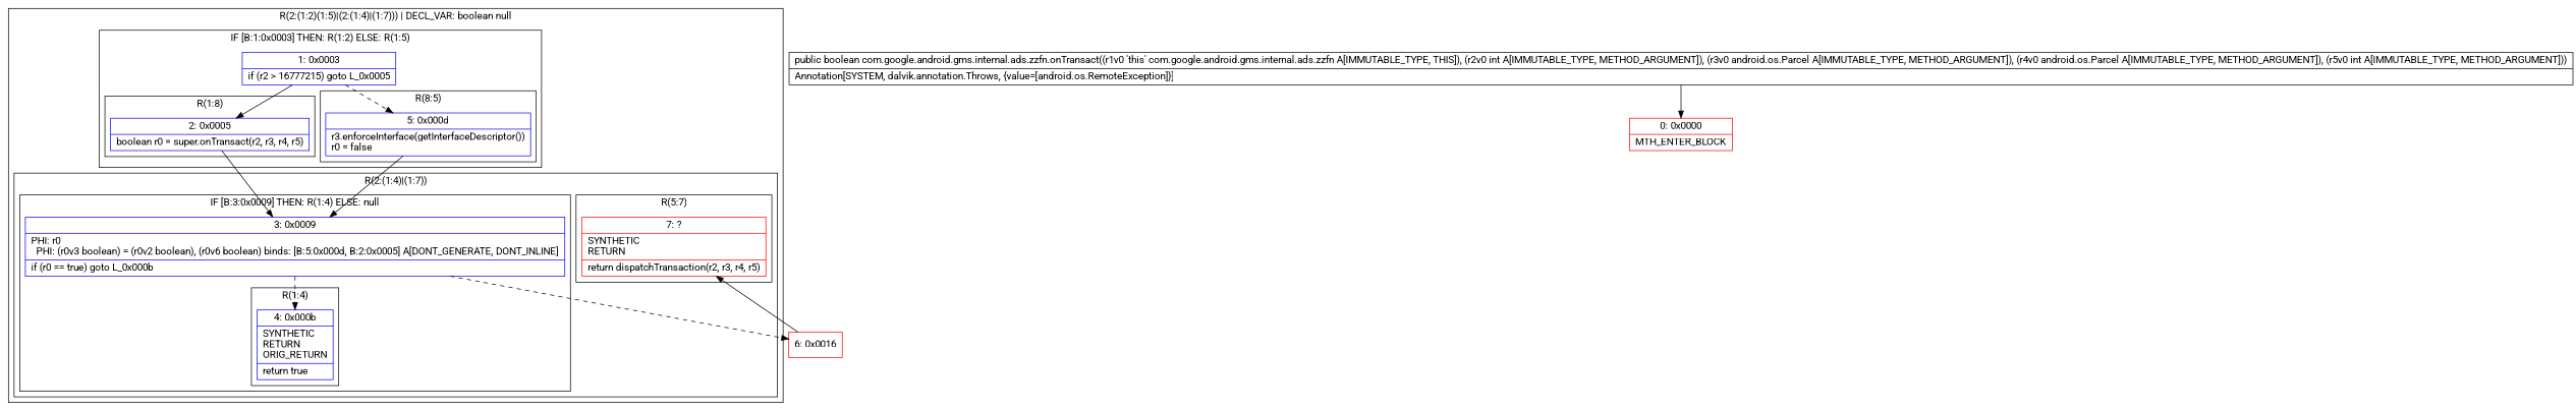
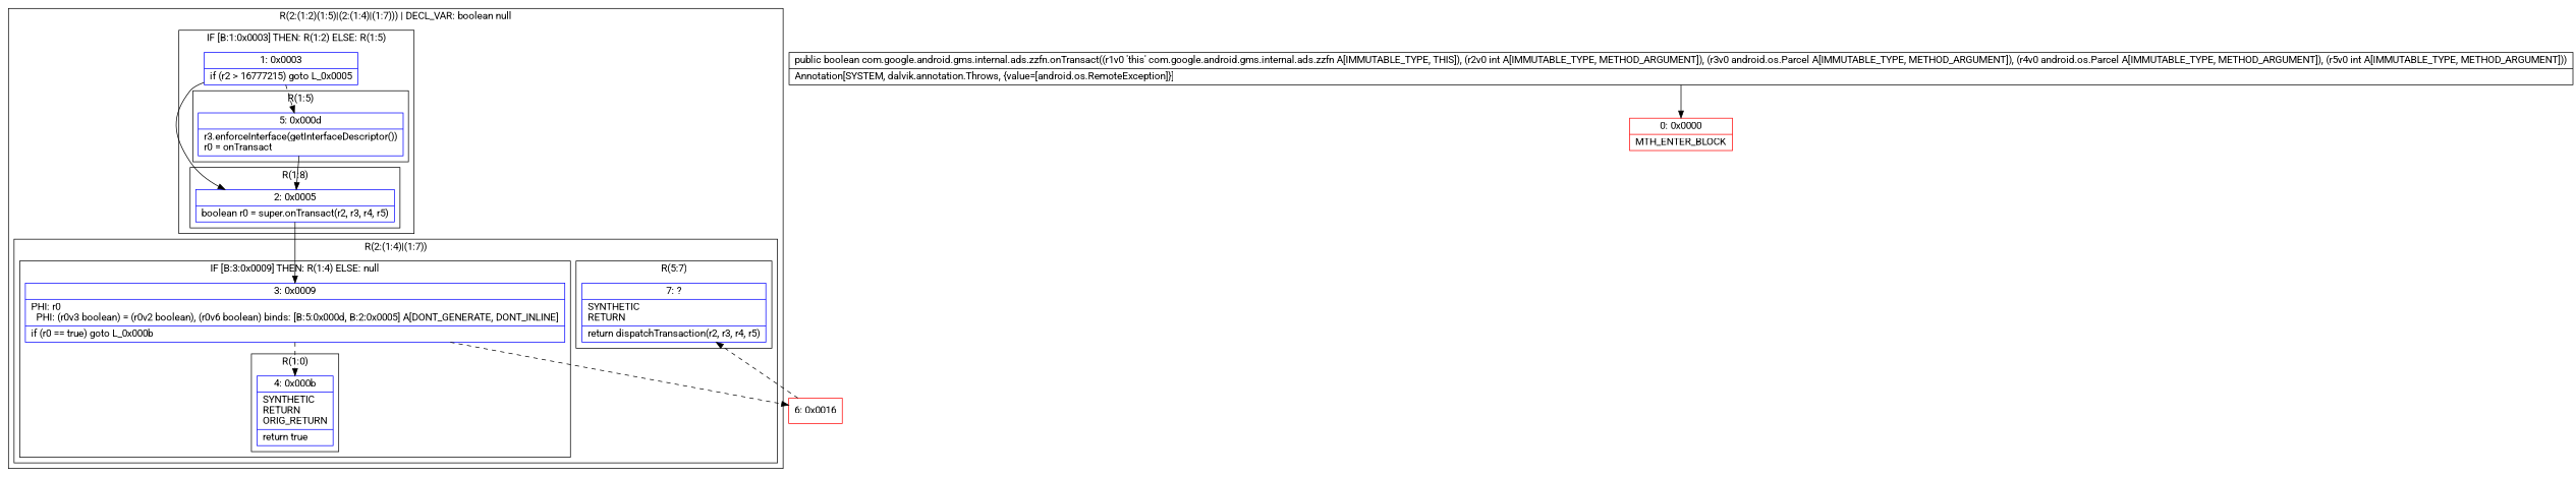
  digraph {
    fontname=Roboto
    node [color=blue fontname=Roboto shape=record]
    edge [fontname=Roboto]
    n1 [label="{2\:\ 0x0005|boolean r0 = super.onTransact(r2, r3, r4, r5)\l}"]
-   n2 [label="{5\:\ 0x000d|r3.enforceInterface(getInterfaceDescriptor())\lr0 = false\l}"]
+   n2 [label="{5\:\ 0x000d|r3.enforceInterface(getInterfaceDescriptor())\lr0 = onTransact\l}"]
    n3 [label="{1\:\ 0x0003|if (r2 \> 16777215) goto L_0x0005\l}"]
    n4 [label="{4\:\ 0x000b|SYNTHETIC\lRETURN\lORIG_RETURN\l|return true\l}"]
    n5 [label="{3\:\ 0x0009|PHI: r0 \l  PHI: (r0v3 boolean) = (r0v2 boolean), (r0v6 boolean) binds: [B:5:0x000d, B:2:0x0005] A[DONT_GENERATE, DONT_INLINE]\l|if (r0 == true) goto L_0x000b\l}"]
-   n6 [color=red label="{7\:\ ?|SYNTHETIC\lRETURN\l|return dispatchTransaction(r2, r3, r4, r5)\l}"]
+   n6 [label="{7\:\ ?|SYNTHETIC\lRETURN\l|return dispatchTransaction(r2, r3, r4, r5)\l}"]
    n7 [color=red label="{6\:\ 0x0016}"]
    n8 [color=red label="{0\:\ 0x0000|MTH_ENTER_BLOCK\l}"]
    n9 [label="{public boolean com.google.android.gms.internal.ads.zzfn.onTransact((r1v0 'this' com.google.android.gms.internal.ads.zzfn A[IMMUTABLE_TYPE, THIS]), (r2v0 int A[IMMUTABLE_TYPE, METHOD_ARGUMENT]), (r3v0 android.os.Parcel A[IMMUTABLE_TYPE, METHOD_ARGUMENT]), (r4v0 android.os.Parcel A[IMMUTABLE_TYPE, METHOD_ARGUMENT]), (r5v0 int A[IMMUTABLE_TYPE, METHOD_ARGUMENT]))  | Annotation[SYSTEM, dalvik.annotation.Throws, \{value=[android.os.RemoteException]\}]\l}" color=""]
    subgraph cluster_1 {
      label="R(2:(1:2)(1:5)|(2:(1:4)|(1:7))) | DECL_VAR: boolean null\l"
      subgraph cluster_2 {
        label="IF [B:1:0x0003] THEN: R(1:2) ELSE: R(1:5)"
        n3
        subgraph cluster_3 {
          label="R(1:8)"
          n1
        }
        subgraph cluster_4 {
-         label="R(8:5)"
+         label="R(1:5)"
          n2
        }
      }
      subgraph cluster_5 {
        label="R(2:(1:4)|(1:7))"
        subgraph cluster_6 {
          label="IF [B:3:0x0009] THEN: R(1:4) ELSE: null"
          n5
          subgraph cluster_7 {
-           label="R(1:4)"
+           label="R(1:0)"
            n4
          }
        }
        subgraph cluster_8 {
          label="R(5:7)"
          n6
        }
      }
    }
    n1 -> n5
-   n2 -> n5
+   n2 -> n1
    n3 -> n1
    n3 -> n2 [style=dashed]
    n5 -> n4 [style=dashed]
    n5 -> n7 [style=dashed]
-   n7 -> n6
+   n7 -> n6 [style=dashed]
    n9 -> n8
  }
